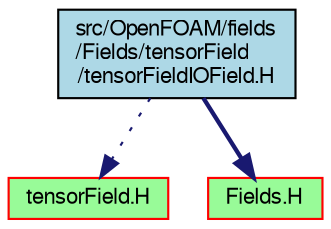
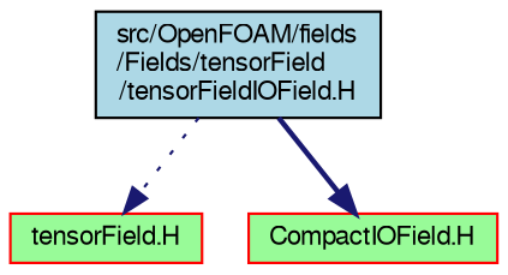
  digraph {
    node [color=red fillcolor=palegreen fontname=FreeSans fontsize=10 shape=record style=filled]
    edge [color=midnightblue fontname=FreeSans fontsize=10 labelfontname=FreeSans labelfontsize=10]
    n1 [color=black fillcolor=lightblue fontcolor=black height=0.2 label="src/OpenFOAM/fields\l/Fields/tensorField\l/tensorFieldIOField.H" width=0.4]
    n2 [height=0.2 label="tensorField.H" width=0.4]
-   n3 [height=0.2 label="Fields.H" width=0.4]
+   n3 [height=0.2 label="CompactIOField.H" width=0.4]
    n1 -> n2 [style=dotted]
    n1 -> n3 [style=bold]
  }
